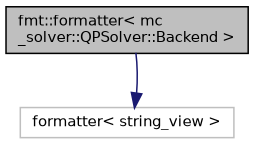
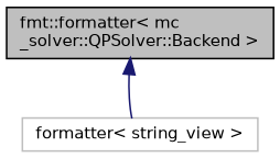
  digraph {
    node [fontname=Helvetica fontsize=10 shape=record style=filled]
    n1 [color=black fillcolor=grey75 fontcolor=black height=0.2 label="fmt::formatter\< mc\l_solver::QPSolver::Backend \>" width=0.4]
    n2 [color=grey75 fillcolor=white height=0.2 label="formatter\< string_view \>" width=0.4]
-   n2 -> n1 [color=midnightblue dir=back fontname=Helvetica fontsize=10 labelfontname=Helvetica labelfontsize=10 style=solid]
+   n1 -> n2 [color=midnightblue dir=back fontname=Helvetica fontsize=10 labelfontname=Helvetica labelfontsize=10 style=solid]
  }
